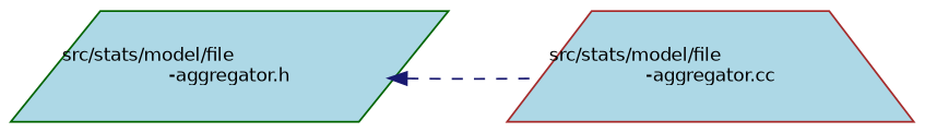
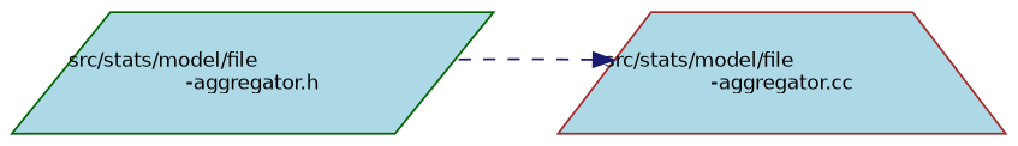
  digraph {
    rankdir=LR
    node [fillcolor=lightblue fontname=Helvetica fontsize=10 style=filled]
    n1 [color=darkgreen fontcolor=black height=0.2 label="src/stats/model/file\l-aggregator.h" shape=parallelogram width=0.4]
    n2 [color=brown height=0.2 label="src/stats/model/file\l-aggregator.cc" shape=trapezium width=0.4]
-   n1 -> n2 [color=midnightblue dir=back fontname=Helvetica fontsize=10 labelfontname=Helvetica labelfontsize=10 style=dashed]
+   n2 -> n1 [color=midnightblue dir=back fontname=Helvetica fontsize=10 labelfontname=Helvetica labelfontsize=10 style=dashed]
  }
